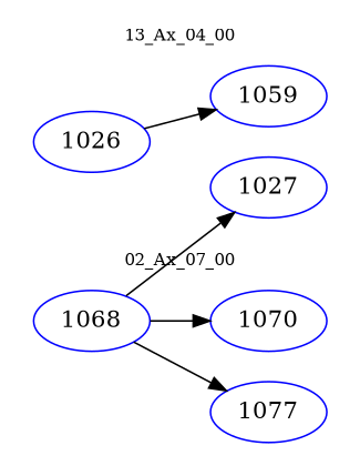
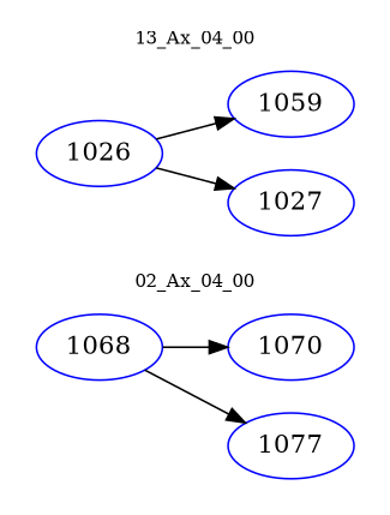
  digraph {
    rankdir=LR
    node [color=blue]
    edge [color=black]
    n1 [label=1026]
    n2 [label=1027]
    n3 [label=1059]
    n4 [label=1068]
    n5 [label=1077]
    n6 [label=1070]
    subgraph cluster_1 {
      color=white
      fontsize=10
      label="13_Ax_04_00"
      n1
      n2
      n3
    }
    subgraph cluster_2 {
      color=white
      fontsize=10
-     label="02_Ax_07_00"
+     label="02_Ax_04_00"
      n4
      n5
      n6
    }
-   n4 -> n2
+   n1 -> n2
    n1 -> n3
    n4 -> n5
    n4 -> n6
  }
